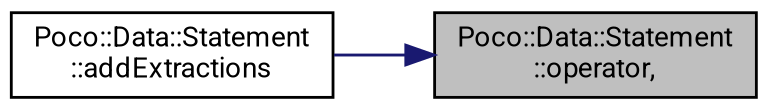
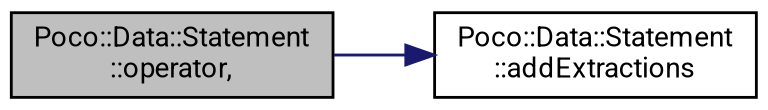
  digraph {
    rankdir=LR
    fontname=Roboto
    node [color=black fontname=Roboto fontsize=10 shape=record style=filled]
    n1 [fillcolor=grey75 fontcolor=black height=0.2 label="Poco::Data::Statement\l::operator," width=0.4]
    n2 [fillcolor=white height=0.2 label="Poco::Data::Statement\l::addExtractions" width=0.4]
-   n2 -> n1 [color=midnightblue fontname=Roboto fontsize=10 labelfontname=Helvetica labelfontsize=10 style=solid]
+   n1 -> n2 [color=midnightblue fontname=Roboto fontsize=10 labelfontname=Helvetica labelfontsize=10 style=solid]
  }
